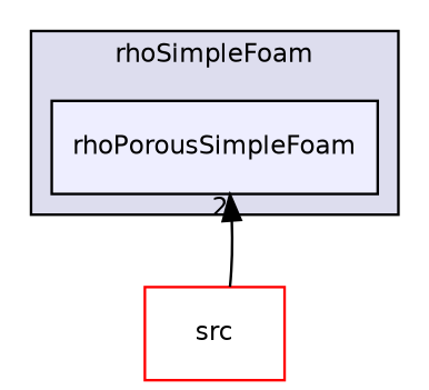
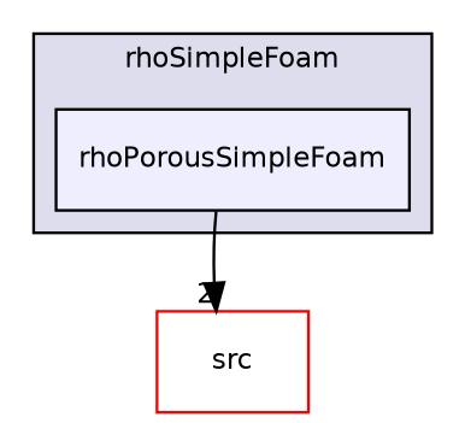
  digraph {
    compound=true
    node [fontname=Helvetica fontsize=10 shape=box]
    n1 [fillcolor="#eeeeff" label=rhoPorousSimpleFoam pencolor=black style=filled]
    n2 [color=red label=src]
    subgraph cluster_1 {
      bgcolor="#ddddee"
      fontname=Helvetica
      fontsize=10
      label=rhoSimpleFoam
      pencolor=black
      n1
    }
-   n2 -> n1 [headlabel=2 labeldistance=1.5 labelfontname=Helvetica labelfontsize=10]
+   n1 -> n2 [headlabel=2 labeldistance=1.5 labelfontname=Helvetica labelfontsize=10]
  }
